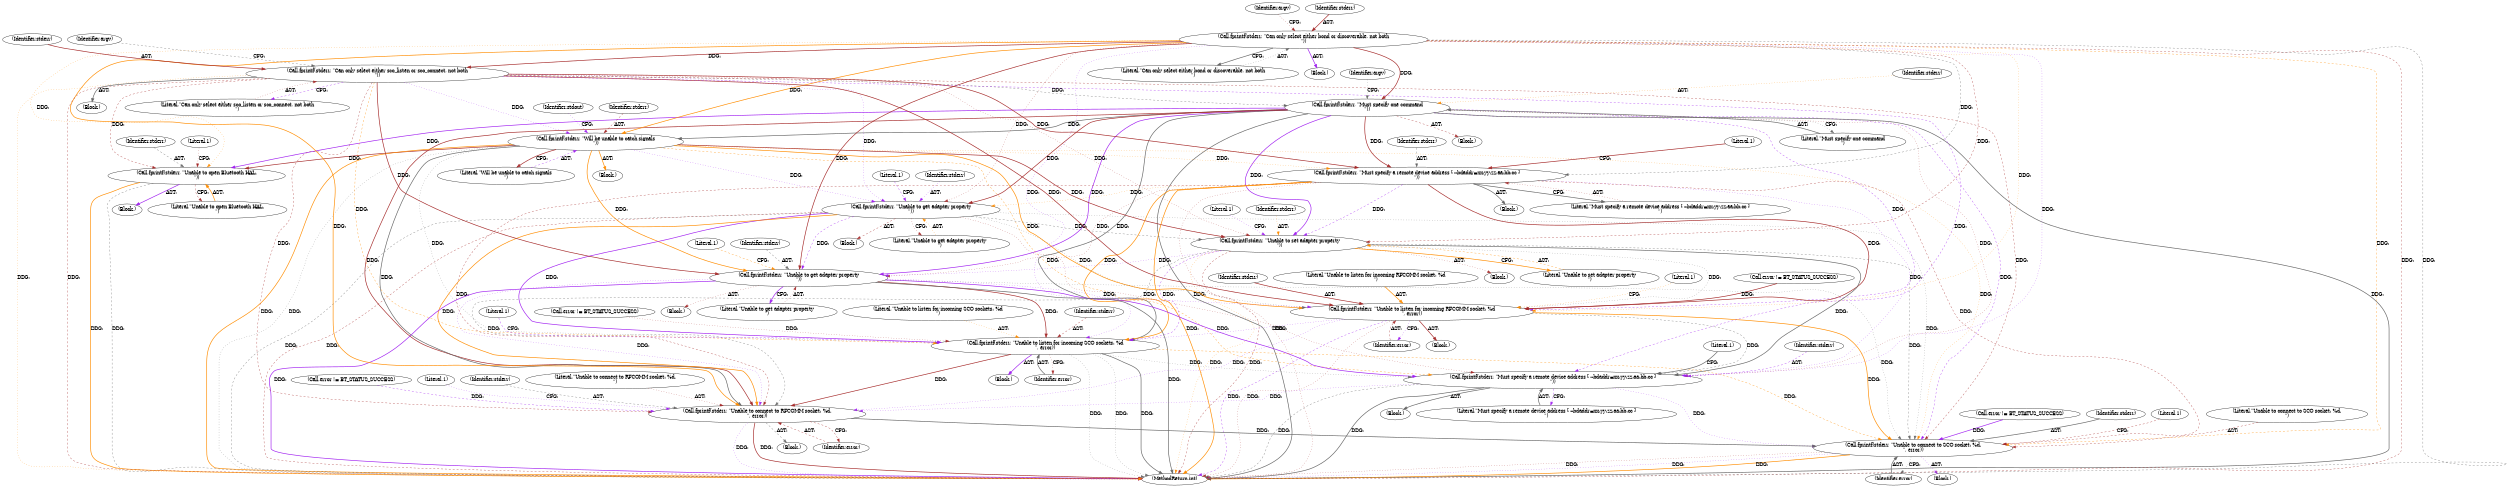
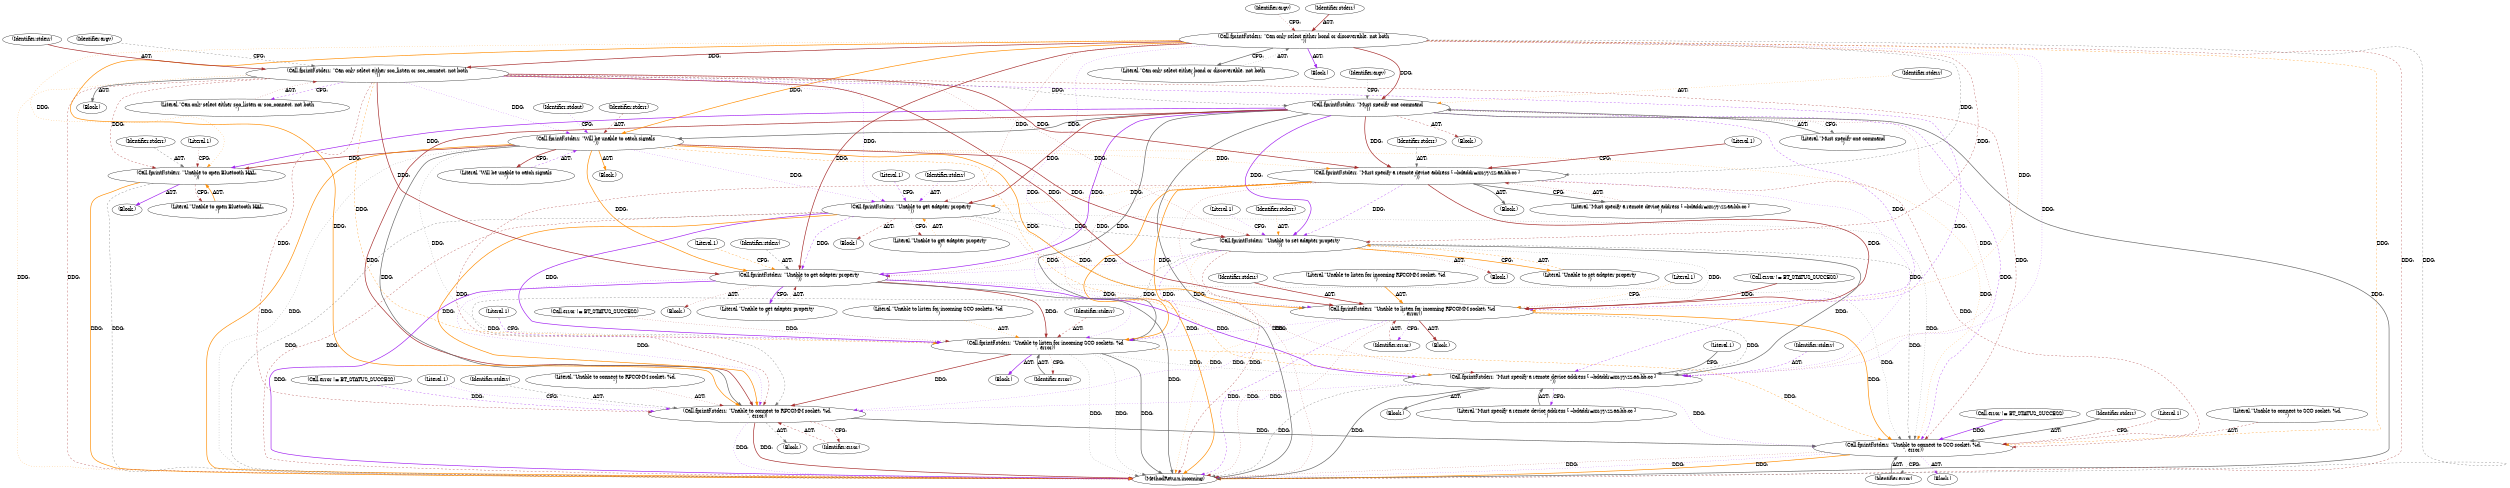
  digraph {
    edge [color=brown style=bold]
    n1 [label="(Call,fprintf(stderr, \"Must specify one command\n\"))"]
    n2 [label="(Call,fprintf(stderr, \"Will be unable to catch signals\n\"))"]
    n3 [label="(Call,fprintf(stderr, \"Unable to open Bluetooth HAL.\n\"))"]
    n4 [label="(Call,fprintf(stderr, \"Must specify a remote device address [ --bdaddr=xx:yy:zz:aa:bb:cc ]\n\"))"]
    n5 [label="(Call,fprintf(stderr, \"Unable to get adapter property\n\"))"]
    n6 [label="(Call,fprintf(stderr, \"Unable to set adapter property\n\"))"]
    n7 [label="(Call,fprintf(stderr, \"Unable to get adapter property\n\"))"]
    n8 [label="(Call,fprintf(stderr, \"Unable to listen for incoming RFCOMM socket: %d\n\", error))"]
    n9 [label="(Call,fprintf(stderr, \"Unable to listen for incoming SCO sockets: %d\n\", error))"]
    n10 [label="(Call,fprintf(stderr, \"Must specify a remote device address [ --bdaddr=xx:yy:zz:aa:bb:cc ]\n\"))"]
    n11 [label="(Call,fprintf(stderr, \"Unable to connect to RFCOMM socket: %d.\n\", error))"]
    n12 [label="(Call,fprintf(stderr, \"Unable to connect to SCO socket: %d.\n\", error))"]
    n13 [label="(Literal,\"Must specify one command\n\")"]
-   n14 [label="(MethodReturn,int)"]
+   n14 [label="(MethodReturn,incoming)"]
    n15 [label="(Block,)"]
    n16 [label="(Call,fprintf(stderr, \"Can only select either bond or discoverable, not both\n\"))"]
    n17 [label="(Call,fprintf(stderr, \"Can only select either sco_listen or sco_connect, not both\n\"))"]
    n18 [label="(Literal,\"Can only select either bond or discoverable, not both\n\")"]
    n19 [label="(Block,)"]
    n20 [label="(Block,)"]
    n21 [label="(Literal,\"Can only select either sco_listen or sco_connect, not both\n\")"]
    n22 [label="(Block,)"]
    n23 [label="(Literal,\"Will be unable to catch signals\n\")"]
    n24 [label="(Literal,\"Unable to open Bluetooth HAL.\n\")"]
    n25 [label="(Block,)"]
    n26 [label="(Block,)"]
    n27 [label="(Literal,\"Must specify a remote device address [ --bdaddr=xx:yy:zz:aa:bb:cc ]\n\")"]
    n28 [label="(Block,)"]
    n29 [label="(Literal,\"Unable to get adapter property\n\")"]
    n30 [label="(Block,)"]
    n31 [label="(Literal,\"Unable to set adapter property\n\")"]
    n32 [label="(Literal,\"Unable to get adapter property\n\")"]
    n33 [label="(Block,)"]
    n34 [label="(Identifier,error)"]
    n35 [label="(Block,)"]
    n36 [label="(Identifier,error)"]
    n37 [label="(Block,)"]
    n38 [label="(Literal,\"Must specify a remote device address [ --bdaddr=xx:yy:zz:aa:bb:cc ]\n\")"]
    n39 [label="(Block,)"]
    n40 [label="(Identifier,error)"]
    n41 [label="(Block,)"]
    n42 [label="(Block,)"]
    n43 [label="(Identifier,error)"]
    n44 [label="(Identifier,stderr)"]
    n45 [label="(Identifier,stderr)"]
    n46 [label="(Call,error != BT_STATUS_SUCCESS)"]
    n47 [label="(Identifier,stderr)"]
    n48 [label="(Literal,1)"]
    n49 [label="(Identifier,stderr)"]
    n50 [label="(Identifier,argv)"]
    n51 [label="(Identifier,stderr)"]
    n52 [label="(Identifier,stderr)"]
    n53 [label="(Identifier,stderr)"]
    n54 [label="(Identifier,argv)"]
    n55 [label="(Call,error != BT_STATUS_SUCCESS)"]
    n56 [label="(Call,error != BT_STATUS_SUCCESS)"]
    n57 [label="(Identifier,stderr)"]
    n58 [label="(Literal,\"Unable to listen for incoming RFCOMM socket: %d\n\")"]
    n59 [label="(Identifier,stderr)"]
    n60 [label="(Literal,1)"]
    n61 [label="(Literal,1)"]
    n62 [label="(Identifier,stderr)"]
    n63 [label="(Call,error != BT_STATUS_SUCCESS)"]
    n64 [label="(Literal,1)"]
    n65 [label="(Literal,\"Unable to connect to SCO socket: %d.\n\")"]
    n66 [label="(Literal,\"Unable to listen for incoming SCO sockets: %d\n\")"]
    n67 [label="(Identifier,stderr)"]
    n68 [label="(Literal,1)"]
    n69 [label="(Literal,1)"]
    n70 [label="(Identifier,stdout)"]
    n71 [label="(Identifier,argv)"]
    n72 [label="(Literal,1)"]
    n73 [label="(Identifier,stderr)"]
    n74 [label="(Literal,1)"]
    n75 [label="(Literal,1)"]
    n76 [label="(Literal,1)"]
    n77 [label="(Identifier,stderr)"]
    n78 [label="(Identifier,stderr)"]
    n79 [label="(Literal,\"Unable to connect to RFCOMM socket: %d.\n\")"]
    n1 -> n2 [label="DDG: " color=gray40]
    n1 -> n3 [label="DDG: " color=purple]
    n1 -> n4 [label="DDG: "]
    n1 -> n5 [label="DDG: "]
    n1 -> n6 [label="DDG: " color=purple]
    n1 -> n7 [label="DDG: " color=purple]
    n1 -> n8 [label="DDG: " color=purple style=dashed]
    n1 -> n9 [label="DDG: " color=gray40]
    n1 -> n10 [label="DDG: " style=dotted]
    n1 -> n11 [label="DDG: "]
    n1 -> n12 [label="DDG: " color=purple style=dashed]
    n1 -> n13 [label="CFG: " color=gray40 style=dotted]
    n1 -> n14 [label="DDG: " color=gray40]
    n1 -> n14 [label="DDG: " color=gray40]
    n1 -> n15 [label="AST: " style=dashed]
    n2 -> n3 [label="DDG: "]
    n2 -> n4 [label="DDG: " color=darkorange style=dotted]
    n2 -> n5 [label="DDG: " color=purple style=dotted]
    n2 -> n6 [label="DDG: "]
    n2 -> n7 [label="DDG: " color=darkorange]
    n2 -> n8 [label="DDG: " color=darkorange]
    n2 -> n9 [label="DDG: " color=gray40 style=dotted]
    n2 -> n10 [label="DDG: " color=darkorange style=dashed]
    n2 -> n11 [label="DDG: " color=gray40]
    n2 -> n12 [label="DDG: " color=darkorange style=dotted]
    n2 -> n14 [label="DDG: " color=darkorange]
    n2 -> n14 [label="DDG: " color=gray40 style=dotted]
    n2 -> n22 [label="AST: " color=darkorange]
    n2 -> n23 [label="CFG: "]
    n3 -> n14 [label="DDG: " color=gray40 style=dashed]
    n3 -> n14 [label="DDG: " color=darkorange]
    n3 -> n24 [label="CFG: " style=dashed]
    n3 -> n25 [label="AST: " color=purple]
    n4 -> n5 [label="DDG: " color=darkorange style=dotted]
    n4 -> n6 [label="DDG: " color=purple style=dashed]
    n4 -> n7 [label="DDG: " style=dotted]
    n4 -> n8 [label="DDG: "]
    n4 -> n9 [label="DDG: " color=darkorange]
    n4 -> n10 [label="DDG: " color=purple style=dotted]
    n4 -> n11 [label="DDG: " style=dashed]
    n4 -> n12 [label="DDG: " style=dashed]
    n4 -> n14 [label="DDG: " color=darkorange]
    n4 -> n14 [label="DDG: " style=dotted]
    n4 -> n26 [label="AST: " color=gray40]
    n4 -> n27 [label="CFG: " color=gray40]
    n5 -> n6 [label="DDG: " color=gray40 style=dashed]
    n5 -> n7 [label="DDG: " color=purple style=dashed]
    n5 -> n8 [label="DDG: " color=gray40 style=dotted]
    n5 -> n9 [label="DDG: " color=purple]
    n5 -> n10 [label="DDG: " style=dotted]
    n5 -> n11 [label="DDG: " color=darkorange]
    n5 -> n12 [label="DDG: " color=gray40 style=dotted]
    n5 -> n14 [label="DDG: " color=gray40 style=dashed]
    n5 -> n14 [label="DDG: " style=dashed]
    n5 -> n28 [label="AST: " style=dashed]
    n5 -> n29 [label="CFG: " style=dotted]
    n6 -> n7 [label="DDG: " color=purple style=dotted]
    n6 -> n8 [label="DDG: " color=gray40 style=dotted]
    n6 -> n9 [label="DDG: " color=purple style=dashed]
    n6 -> n10 [label="DDG: " color=gray40]
    n6 -> n11 [label="DDG: " color=gray40 style=dashed]
    n6 -> n12 [label="DDG: " color=gray40 style=dashed]
    n6 -> n14 [label="DDG: " color=darkorange style=dotted]
    n6 -> n14 [label="DDG: " style=dashed]
    n6 -> n30 [label="AST: " style=dotted]
    n6 -> n31 [label="CFG: " color=darkorange]
    n7 -> n8 [label="DDG: " color=purple style=dotted]
    n7 -> n9 [label="DDG: "]
    n7 -> n10 [label="DDG: " color=purple]
    n7 -> n11 [label="DDG: " color=purple style=dotted]
    n7 -> n12 [label="DDG: " color=gray40 style=dotted]
    n7 -> n14 [label="DDG: " color=purple]
    n7 -> n14 [label="DDG: " color=gray40]
    n7 -> n32 [label="CFG: " color=purple]
    n7 -> n33 [label="AST: " style=dotted]
    n8 -> n9 [label="DDG: " color=purple style=dotted]
    n8 -> n10 [label="DDG: " color=gray40 style=dashed]
    n8 -> n11 [label="DDG: " color=purple style=dotted]
    n8 -> n12 [label="DDG: " color=darkorange]
    n8 -> n14 [label="DDG: " style=dotted]
    n8 -> n14 [label="DDG: " color=purple style=dashed]
    n8 -> n34 [label="CFG: " color=purple style=dotted]
    n8 -> n35 [label="AST: "]
    n9 -> n10 [label="DDG: " color=gray40 style=dotted]
    n9 -> n11 [label="DDG: "]
    n9 -> n12 [label="DDG: " color=darkorange style=dashed]
    n9 -> n14 [label="DDG: " color=gray40]
    n9 -> n14 [label="DDG: " color=gray40 style=dotted]
    n9 -> n14 [label="DDG: " color=gray40 style=dotted]
    n9 -> n36 [label="CFG: " style=dotted]
    n9 -> n37 [label="AST: " color=purple]
    n10 -> n11 [label="DDG: " color=purple style=dotted]
    n10 -> n12 [label="DDG: " color=purple style=dotted]
    n10 -> n14 [label="DDG: " color=gray40 style=dashed]
    n10 -> n14 [label="DDG: " color=gray40]
    n10 -> n38 [label="CFG: " color=purple style=dashed]
    n10 -> n39 [label="AST: " color=gray40]
    n11 -> n12 [label="DDG: " color=gray40]
    n11 -> n14 [label="DDG: " color=purple style=dotted]
    n11 -> n14 [label="DDG: "]
    n11 -> n40 [label="CFG: " style=dashed]
    n11 -> n41 [label="AST: " color=gray40 style=dashed]
    n12 -> n14 [label="DDG: " style=dotted]
    n12 -> n14 [label="DDG: " color=purple style=dotted]
    n12 -> n14 [label="DDG: " color=darkorange]
    n12 -> n42 [label="AST: " color=purple style=dotted]
    n12 -> n43 [label="CFG: " color=gray40 style=dotted]
    n13 -> n1 [label="AST: " color=gray40]
    n16 -> n1 [label="DDG: "]
    n16 -> n2 [label="DDG: " color=darkorange]
    n16 -> n3 [label="DDG: " color=darkorange style=dotted]
    n16 -> n4 [label="DDG: " color=gray40 style=dashed]
    n16 -> n5 [label="DDG: " style=dotted]
    n16 -> n6 [label="DDG: " style=dashed]
    n16 -> n7 [label="DDG: "]
    n16 -> n8 [label="DDG: " color=darkorange style=dotted]
    n16 -> n9 [label="DDG: " color=purple style=dotted]
    n16 -> n10 [label="DDG: " color=purple style=dotted]
    n16 -> n11 [label="DDG: " color=darkorange]
    n16 -> n12 [label="DDG: " color=darkorange style=dashed]
    n16 -> n14 [label="DDG: " style=dashed]
    n16 -> n14 [label="DDG: " color=gray40 style=dashed]
    n16 -> n17 [label="DDG: "]
    n16 -> n18 [label="CFG: " color=gray40]
    n16 -> n19 [label="AST: " color=purple]
    n17 -> n1 [label="DDG: " color=gray40 style=dashed]
    n17 -> n2 [label="DDG: " color=purple style=dotted]
    n17 -> n3 [label="DDG: " style=dashed]
    n17 -> n4 [label="DDG: "]
    n17 -> n5 [label="DDG: " color=purple style=dotted]
    n17 -> n6 [label="DDG: " style=dotted]
    n17 -> n7 [label="DDG: "]
    n17 -> n8 [label="DDG: "]
    n17 -> n9 [label="DDG: " color=darkorange style=dashed]
    n17 -> n10 [label="DDG: " color=purple style=dashed]
    n17 -> n11 [label="DDG: " style=dashed]
    n17 -> n12 [label="DDG: " style=dashed]
    n17 -> n14 [label="DDG: " style=dashed]
    n17 -> n14 [label="DDG: " color=darkorange style=dotted]
    n17 -> n20 [label="AST: " color=gray40]
    n17 -> n21 [label="CFG: " color=purple style=dashed]
    n18 -> n16 [label="AST: " color=gray40 style=dotted]
    n21 -> n17 [label="AST: " style=dotted]
    n23 -> n2 [label="AST: " color=purple style=dashed]
    n24 -> n3 [label="AST: " color=darkorange]
    n27 -> n4 [label="AST: " style=dotted]
    n29 -> n5 [label="AST: " color=darkorange style=dotted]
    n31 -> n6 [label="AST: " color=darkorange style=dashed]
    n32 -> n7 [label="AST: " style=dotted]
    n34 -> n8 [label="AST: " style=dashed]
    n36 -> n9 [label="AST: " color=gray40]
    n38 -> n10 [label="AST: " color=gray40]
    n40 -> n11 [label="AST: " style=dashed]
    n43 -> n12 [label="AST: " color=gray40]
    n44 -> n1 [label="AST: " color=darkorange style=dotted]
    n45 -> n6 [label="AST: " color=darkorange style=dotted]
    n46 -> n8 [label="DDG: "]
    n47 -> n5 [label="AST: " color=purple style=dotted]
    n48 -> n6 [label="CFG: " color=purple style=dotted]
    n49 -> n8 [label="AST: "]
    n50 -> n1 [label="CFG: " color=gray40 style=dotted]
    n51 -> n2 [label="AST: " style=dashed]
    n52 -> n10 [label="AST: " color=purple style=dashed]
    n53 -> n7 [label="AST: " color=gray40 style=dashed]
    n54 -> n16 [label="CFG: " style=dotted]
    n55 -> n11 [label="DDG: " color=purple style=dashed]
    n56 -> n12 [label="DDG: " color=purple]
    n57 -> n12 [label="AST: " color=gray40]
    n58 -> n8 [label="AST: " color=darkorange]
    n59 -> n4 [label="AST: " color=gray40 style=dashed]
    n60 -> n12 [label="CFG: " style=dashed]
    n61 -> n9 [label="CFG: " color=purple style=dashed]
    n62 -> n17 [label="AST: "]
    n63 -> n9 [label="DDG: " style=dotted]
    n64 -> n3 [label="CFG: " style=dotted]
    n65 -> n12 [label="AST: " style=dashed]
    n66 -> n9 [label="AST: " color=darkorange style=dotted]
    n67 -> n3 [label="AST: " color=gray40 style=dashed]
    n68 -> n5 [label="CFG: " color=purple style=dashed]
    n69 -> n8 [label="CFG: " color=darkorange style=dotted]
    n70 -> n2 [label="CFG: " color=purple style=dotted]
    n71 -> n17 [label="CFG: " color=gray40 style=dashed]
    n72 -> n7 [label="CFG: " color=darkorange style=dashed]
    n73 -> n16 [label="AST: "]
    n74 -> n11 [label="CFG: " color=purple style=dotted]
    n75 -> n4 [label="CFG: "]
    n76 -> n10 [label="CFG: " color=gray40]
    n77 -> n9 [label="AST: " style=dashed]
    n78 -> n11 [label="AST: " color=gray40 style=dashed]
    n79 -> n11 [label="AST: " style=dotted]
  }
